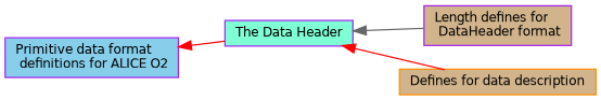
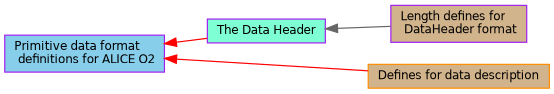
  digraph {
    rankdir=LR
    node [color=purple fillcolor=tan fontname=Helvetica fontsize=10 shape=record style=filled]
    edge [color=red dir=back fontname=Helvetica fontsize=10 labelfontname=Helvetica labelfontsize=10 shape=plaintext style=solid]
    n1 [fillcolor=aquamarine fontcolor=black height=0.2 label="The Data Header" width=0.4]
    n2 [height=0.2 label="Length defines for\l DataHeader format" width=0.4]
    n3 [color=darkorange height=0.2 label="Defines for data description" width=0.4]
    n4 [fillcolor=skyblue height=0.2 label="Primitive data format\l definitions for ALICE O2" width=0.4]
    n1 -> n2 [color=gray40]
-   n1 -> n3
+   n4 -> n3
    n4 -> n1
  }
